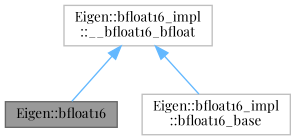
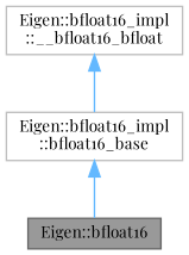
  digraph {
    fontname="Playfair Display"
    node [color=grey75 fillcolor=white fontname="Playfair Display" fontsize=10 shape=box style=filled]
    edge [color=steelblue1 dir=back fontname="Playfair Display" fontsize=10 labelfontname=Helvetica labelfontsize=10 style=solid]
    n1 [color=gray40 fillcolor=grey60 fontcolor=black height=0.2 label="Eigen::bfloat16" width=0.4]
    n2 [height=0.2 label="Eigen::bfloat16_impl\l::bfloat16_base" width=0.4]
    n3 [height=0.2 label="Eigen::bfloat16_impl\l::__bfloat16_bfloat" width=0.4]
-   n3 -> n1
+   n2 -> n1
    n3 -> n2
  }
